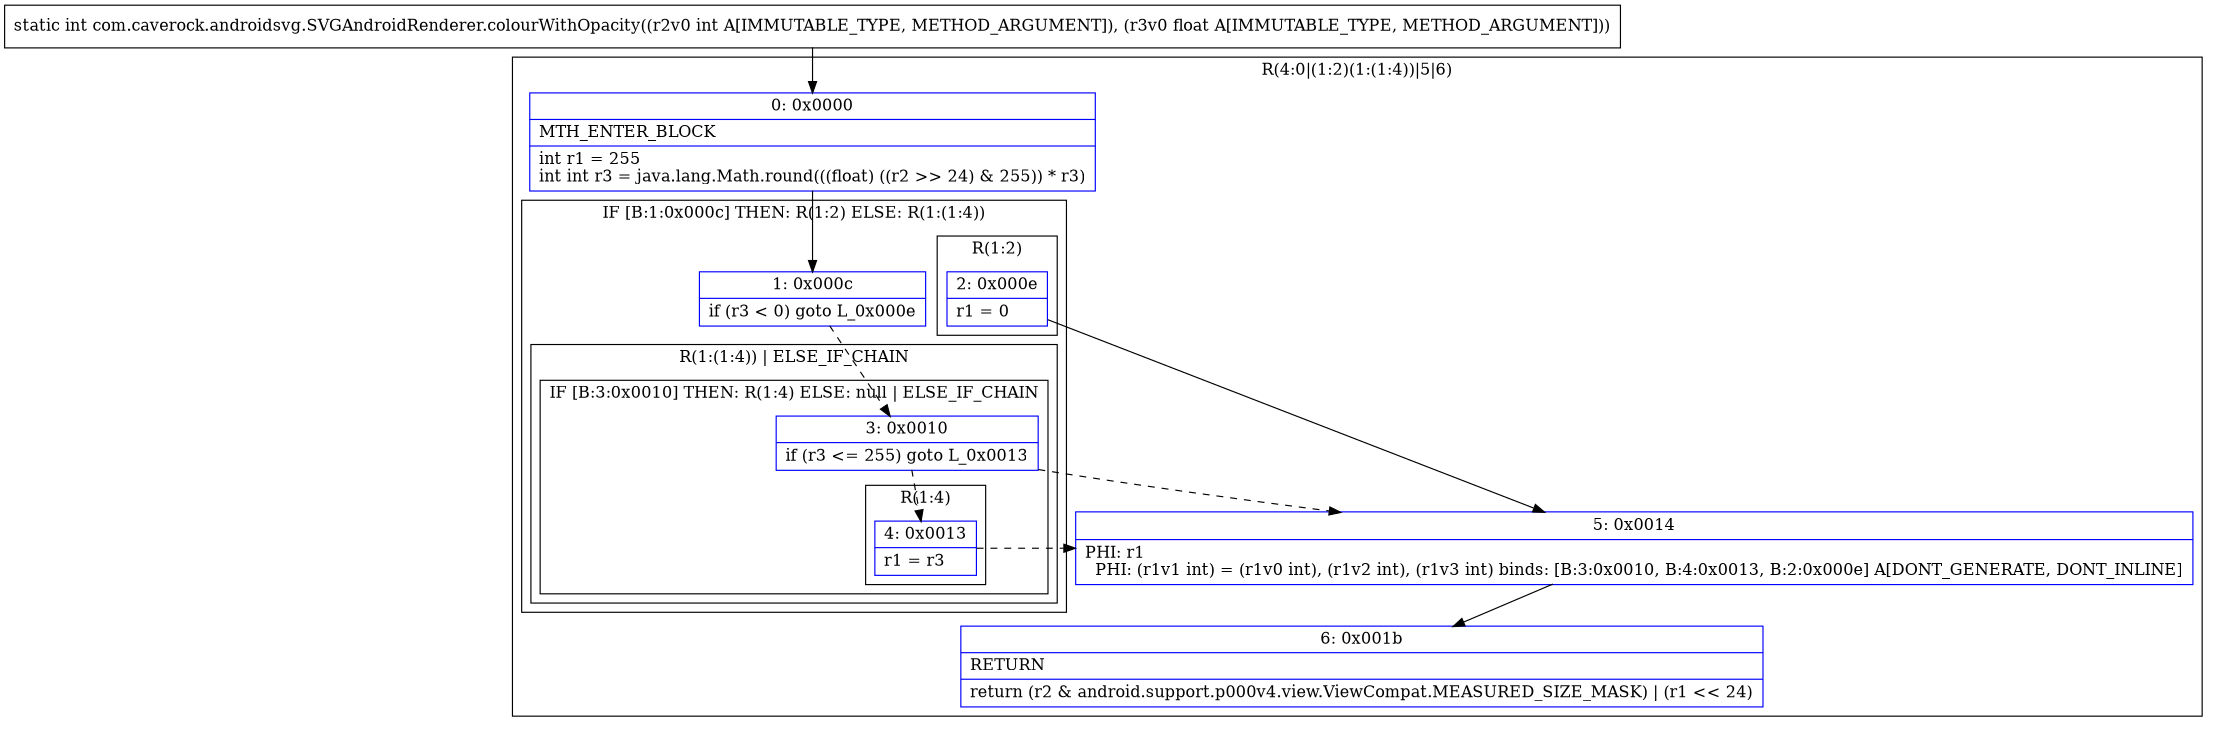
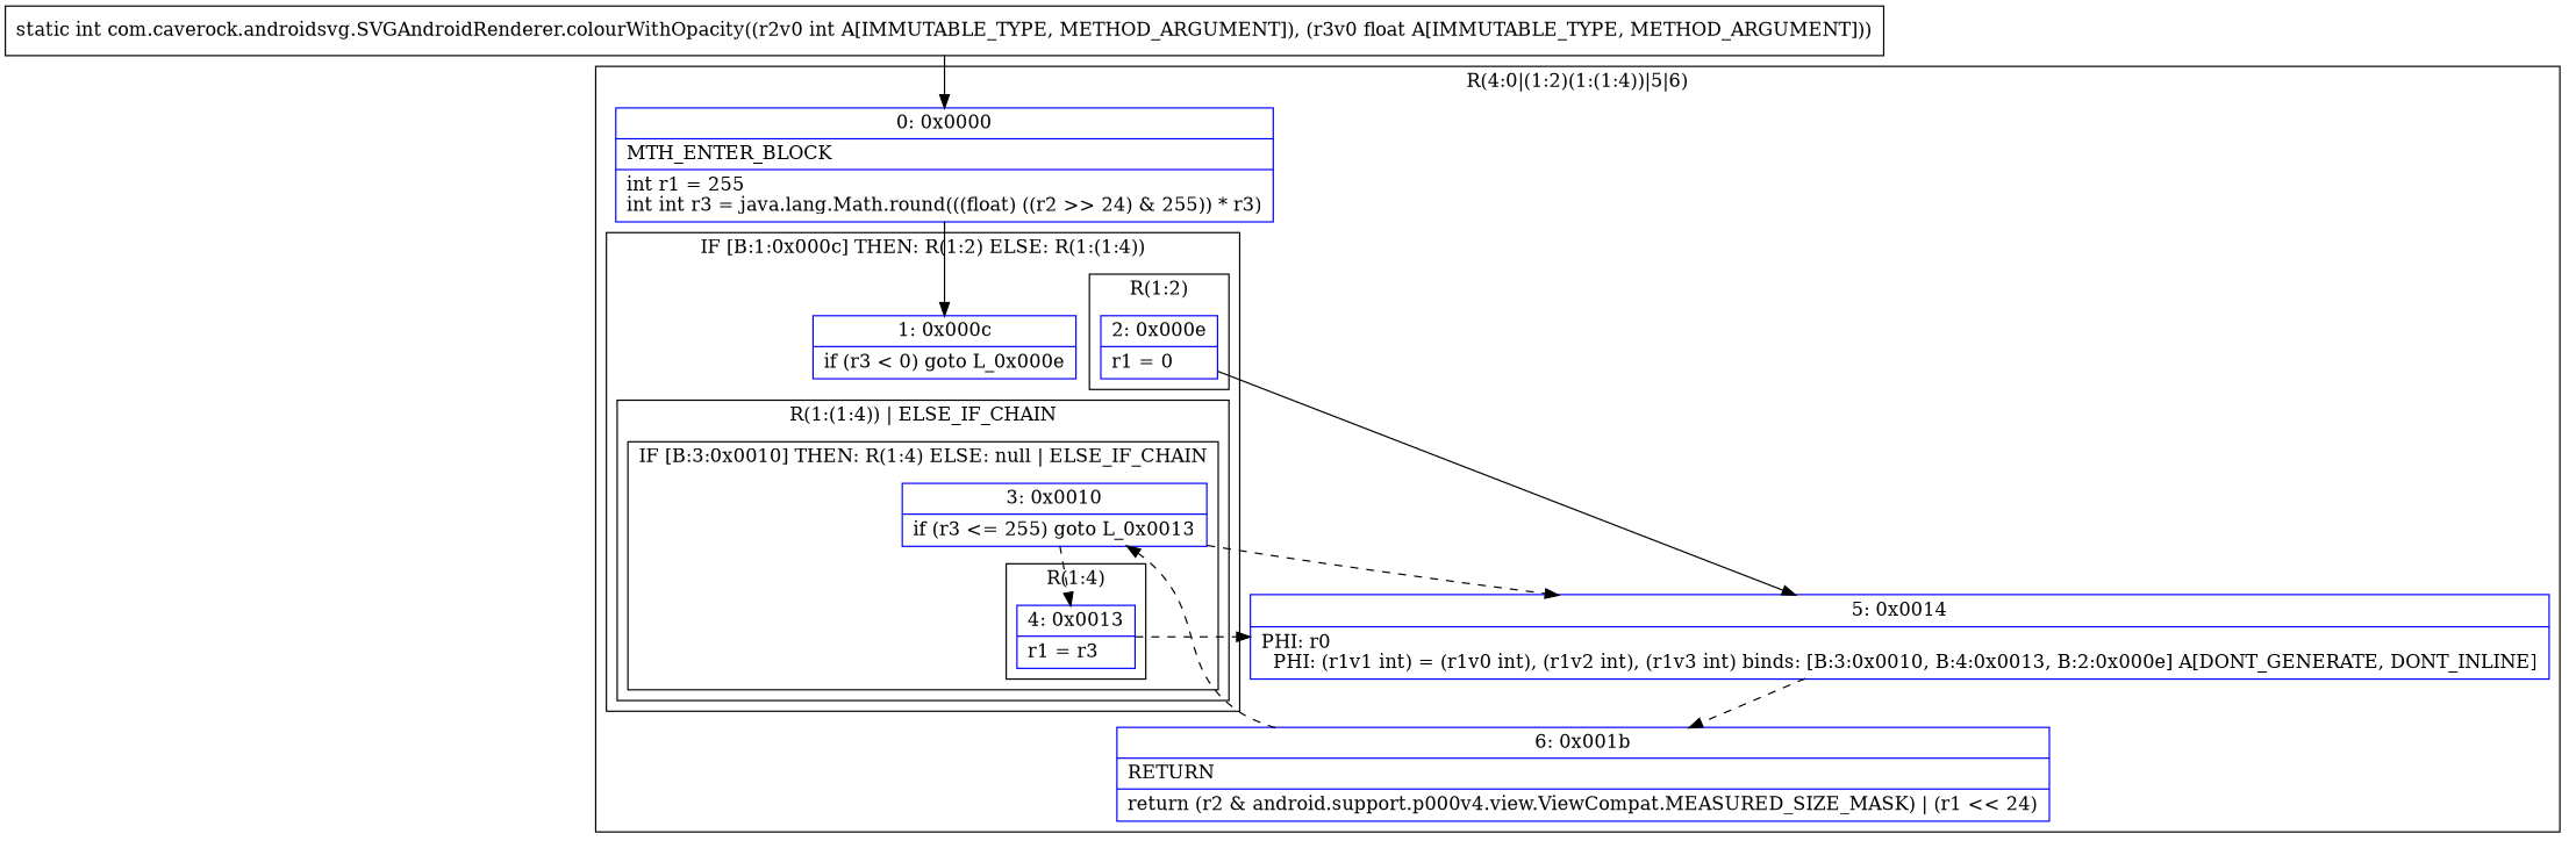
  digraph {
    node [color=blue shape=record]
    n1 [label="{2\:\ 0x000e|r1 = 0\l}"]
    n2 [label="{4\:\ 0x0013|r1 = r3\l}"]
    n3 [label="{3\:\ 0x0010|if (r3 \<= 255) goto L_0x0013\l}"]
    n4 [label="{1\:\ 0x000c|if (r3 \< 0) goto L_0x000e\l}"]
    n5 [label="{0\:\ 0x0000|MTH_ENTER_BLOCK\l|int r1 = 255\lint int r3 = java.lang.Math.round(((float) ((r2 \>\> 24) & 255)) * r3)\l}"]
-   n6 [label="{5\:\ 0x0014|PHI: r1 \l  PHI: (r1v1 int) = (r1v0 int), (r1v2 int), (r1v3 int) binds: [B:3:0x0010, B:4:0x0013, B:2:0x000e] A[DONT_GENERATE, DONT_INLINE]\l}"]
+   n6 [label="{5\:\ 0x0014|PHI: r0 \l  PHI: (r1v1 int) = (r1v0 int), (r1v2 int), (r1v3 int) binds: [B:3:0x0010, B:4:0x0013, B:2:0x000e] A[DONT_GENERATE, DONT_INLINE]\l}"]
    n7 [label="{6\:\ 0x001b|RETURN\l|return (r2 & android.support.p000v4.view.ViewCompat.MEASURED_SIZE_MASK) \| (r1 \<\< 24)\l}"]
    n8 [label="{static int com.caverock.androidsvg.SVGAndroidRenderer.colourWithOpacity((r2v0 int A[IMMUTABLE_TYPE, METHOD_ARGUMENT]), (r3v0 float A[IMMUTABLE_TYPE, METHOD_ARGUMENT])) }" color=""]
    subgraph cluster_1 {
      label="R(4:0|(1:2)(1:(1:4))|5|6)"
      n5
      n6
      n7
      subgraph cluster_2 {
        label="IF [B:1:0x000c] THEN: R(1:2) ELSE: R(1:(1:4))"
        n4
        subgraph cluster_3 {
          label="R(1:2)"
          n1
        }
        subgraph cluster_4 {
          label="R(1:(1:4)) | ELSE_IF_CHAIN\l"
          subgraph cluster_5 {
            label="IF [B:3:0x0010] THEN: R(1:4) ELSE: null | ELSE_IF_CHAIN\l"
            n3
            subgraph cluster_6 {
              label="R(1:4)"
              n2
            }
          }
        }
      }
    }
    n1 -> n6
    n2 -> n6 [style=dashed]
    n3 -> n2 [style=dashed]
    n3 -> n6 [style=dashed]
-   n4 -> n3 [style=dashed]
+   n7 -> n3 [style=dashed]
    n5 -> n4
-   n6 -> n7
+   n6 -> n7 [style=dashed]
    n8 -> n5
  }
